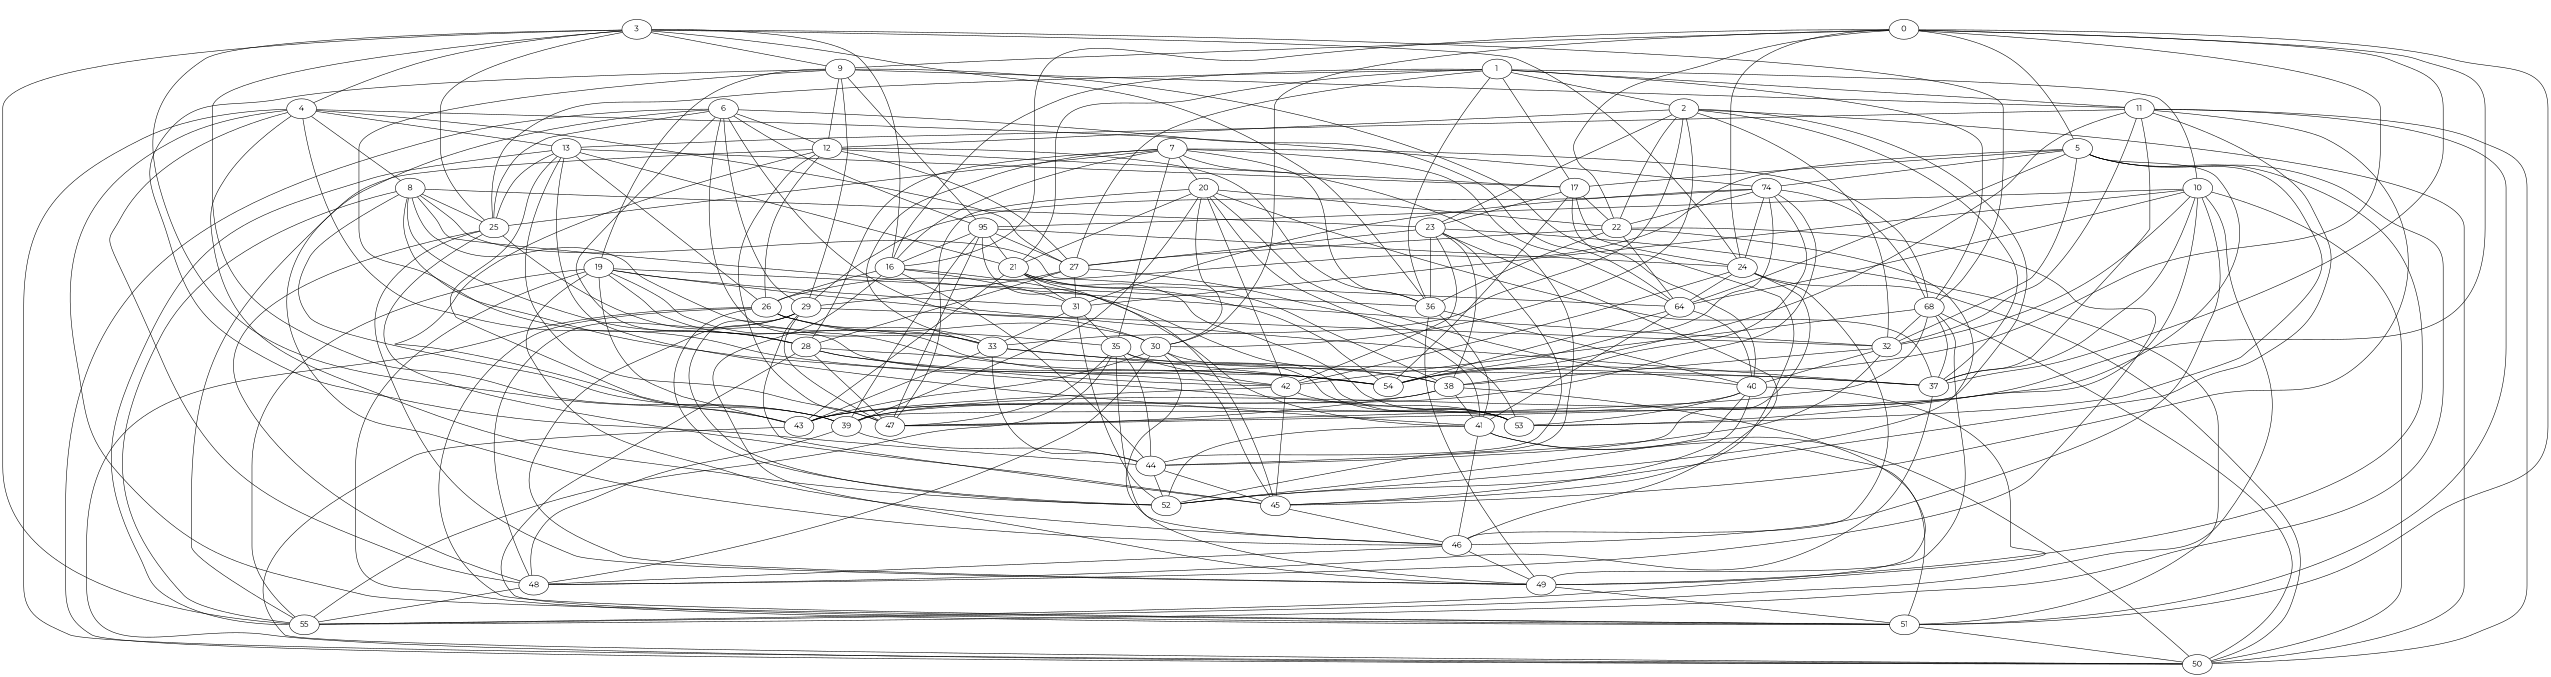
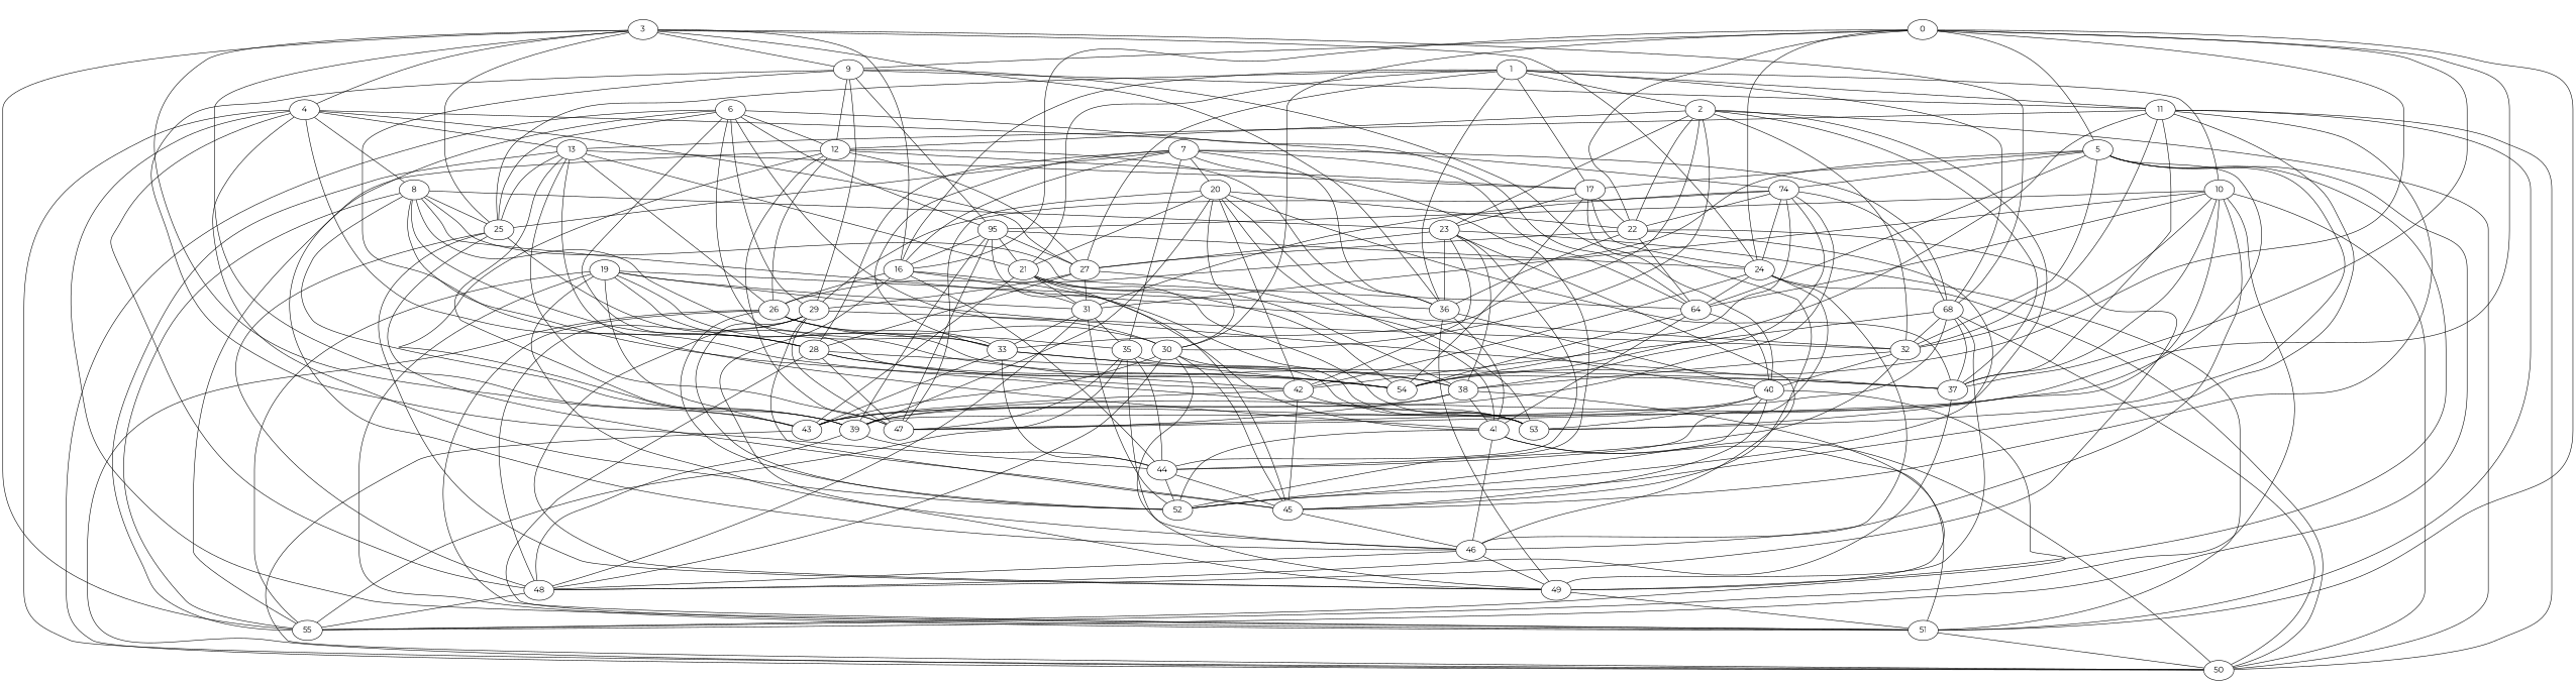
  graph {
    fontname=Montserrat
    node [fontname=Montserrat]
    edge [fontname=Montserrat]
    0
    5
    9
    16
    22
    24
    30
    37
    39
    51
    54
    17
    32
    55
    n15 [label=74]
    26
    n17 [label=64]
    47
    49
    53
    11
    12
    n23 [label=95]
    28
    29
    19
    40
    44
    31
    27
    36
    48
    52
    50
    42
    46
    43
    45
    1
    2
    10
    n42 [label=68]
    21
    25
    23
    33
    13
    38
    41
    3
    4
    8
    35
    6
    7
    20
    0 -- 5
    0 -- 9
    0 -- 16
    0 -- 22
    0 -- 24
    0 -- 30
    0 -- 37
    0 -- 39
    0 -- 51
    0 -- 54
    5 -- 17
    5 -- 32
    5 -- 55
    5 -- n15
    5 -- 26
    5 -- n17
    5 -- 47
    5 -- 49
    5 -- 53
    9 -- 11
    9 -- 12
    9 -- n23
    9 -- 28
    9 -- 29
-   9 -- 19
    9 -- 40
    9 -- 44
    16 -- 26
    16 -- 49
    16 -- 53
    16 -- 44
    16 -- 31
    22 -- n17
    22 -- 27
    22 -- 36
    22 -- 48
    22 -- 52
    24 -- n17
    24 -- 44
    24 -- 50
    24 -- 42
    24 -- 46
    30 -- 49
    30 -- 53
    30 -- 48
    30 -- 43
    30 -- 45
    37 -- 48
    39 -- 44
    39 -- 48
    51 -- 50
    17 -- 22
    17 -- 24
    17 -- 54
    17 -- 45
    17 -- 23
    32 -- 40
    32 -- 44
    32 -- 38
    n15 -- 22
    n15 -- 24
    n15 -- 54
    n15 -- 29
    n15 -- 31
    n15 -- 43
    n15 -- n42
    n15 -- 38
    26 -- 30
    26 -- 51
    26 -- 52
    26 -- 50
    26 -- 33
    26 -- 35
    n17 -- 54
    n17 -- 40
    n17 -- 41
    49 -- 51
    11 -- 37
    11 -- 51
    11 -- 54
    11 -- 32
    11 -- 52
    11 -- 50
    11 -- 45
    11 -- 13
    12 -- 17
    12 -- 55
    12 -- 26
    12 -- 47
    12 -- 27
    12 -- 36
    12 -- 43
    n23 -- 16
    n23 -- 24
    n23 -- 39
    n23 -- 47
    n23 -- 27
    n23 -- 21
    n23 -- 41
    28 -- 37
    28 -- 51
    28 -- 54
    28 -- 47
    28 -- 42
    29 -- 32
    29 -- 47
    29 -- 49
    29 -- 48
    29 -- 52
    29 -- 45
    19 -- 37
    19 -- 51
    19 -- 54
    19 -- 55
    19 -- 31
    19 -- 36
    19 -- 46
    19 -- 43
    19 -- 38
    40 -- 55
    40 -- 53
    40 -- 52
    40 -- 43
    40 -- 45
    44 -- 52
    44 -- 45
+   31 -- 48
    31 -- 52
    31 -- 33
    31 -- 35
    27 -- 53
    27 -- 28
    27 -- 29
    27 -- 31
    36 -- 49
    36 -- 40
    36 -- 41
    48 -- 55
    42 -- 53
    42 -- 43
    42 -- 45
    46 -- 49
    46 -- 48
    43 -- 50
    45 -- 46
    1 -- 16
    1 -- 17
    1 -- 11
    1 -- 27
    1 -- 36
    1 -- 2
    1 -- 10
    1 -- n42
    1 -- 21
    1 -- 25
    2 -- 22
    2 -- 30
    2 -- 37
    2 -- 39
    2 -- 32
    2 -- 12
    2 -- 50
    2 -- 23
    2 -- 33
    10 -- 37
    10 -- 32
    10 -- 55
    10 -- n17
    10 -- 53
    10 -- n23
    10 -- 31
    10 -- 50
    10 -- 46
    n42 -- 37
    n42 -- 32
    n42 -- 47
    n42 -- 49
    n42 -- 50
    n42 -- 42
    21 -- 54
    21 -- 53
    21 -- 31
    21 -- 43
    21 -- 45
    21 -- 38
    25 -- 54
    25 -- 49
    25 -- 48
    25 -- 45
    23 -- 51
    23 -- 44
    23 -- 27
    23 -- 36
    23 -- 42
    23 -- 46
    23 -- 38
    33 -- 54
    33 -- 44
    33 -- 43
    33 -- 38
    13 -- 39
    13 -- 17
    13 -- 55
    13 -- 26
    13 -- 47
    13 -- 21
    13 -- 25
    13 -- 41
    38 -- 39
    38 -- 47
    38 -- 49
    38 -- 41
    41 -- 51
    41 -- 52
    41 -- 50
    41 -- 46
    3 -- 9
    3 -- 16
    3 -- 24
    3 -- 39
    3 -- 55
    3 -- 36
    3 -- 43
    3 -- n42
    3 -- 25
    3 -- 4
    4 -- 51
    4 -- n15
    4 -- 27
    4 -- 48
    4 -- 52
    4 -- 50
    4 -- 42
    4 -- 13
    4 -- 8
    8 -- 39
    8 -- 32
    8 -- 55
    8 -- n17
    8 -- 53
    8 -- 28
    8 -- 25
    8 -- 23
    8 -- 33
    35 -- 37
    35 -- 55
    35 -- 47
    35 -- 44
-   35 -- 42
    35 -- 46
    6 -- 30
    6 -- n17
    6 -- 12
    6 -- n23
    6 -- 28
    6 -- 29
    6 -- 50
    6 -- 46
    6 -- 25
    6 -- 33
    7 -- 16
    7 -- n17
    7 -- 28
    7 -- 36
    7 -- 52
    7 -- n42
    7 -- 25
    7 -- 33
    7 -- 35
    7 -- 20
    20 -- 22
    20 -- 30
    20 -- 37
    20 -- 39
    20 -- 47
    20 -- 40
    20 -- 42
    20 -- 21
    20 -- 41
  }
